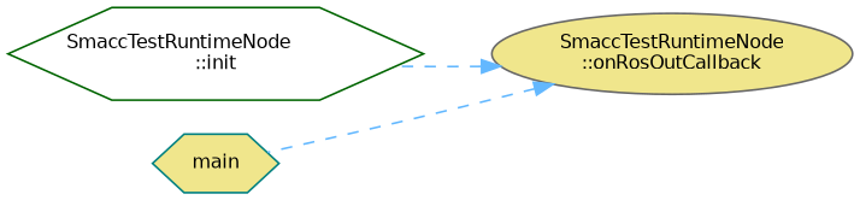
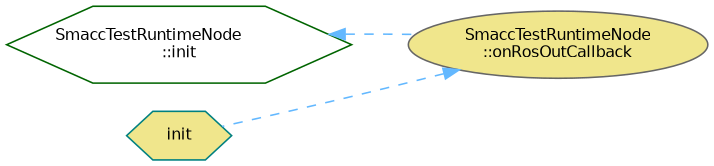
  digraph {
    rankdir=RL
    node [fillcolor=khaki fontname=Helvetica fontsize=10 shape=hexagon style=filled]
    edge [color=steelblue1 dir=back fontname=Helvetica fontsize=10 labelfontname=Helvetica labelfontsize=10 style=dashed]
    n1 [color=gray40 fontcolor=black height=0.2 label="SmaccTestRuntimeNode\l::onRosOutCallback" shape=ellipse width=0.4]
    n2 [color=darkgreen fillcolor=white height=0.2 label="SmaccTestRuntimeNode\l::init" width=0.4]
-   n3 [color=teal height=0.2 label=main width=0.4]
-   n1 -> n2
+   n3 [color=teal height=0.2 label=init width=0.4]
+   n2 -> n1
    n1 -> n3
  }
